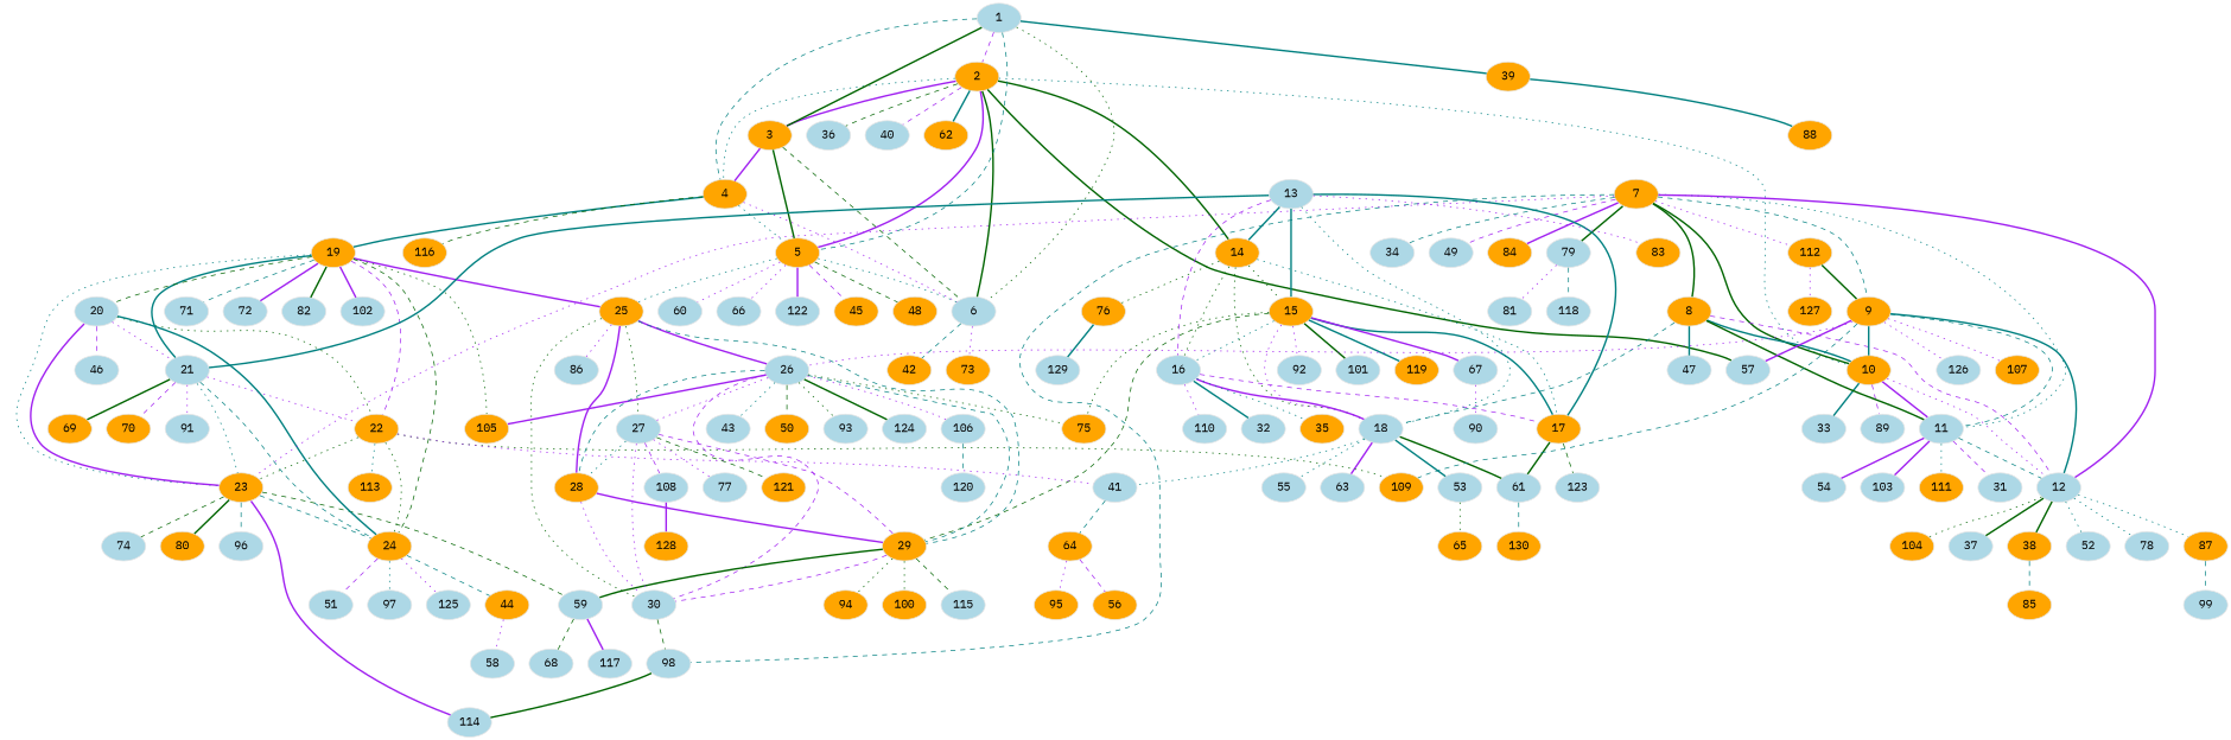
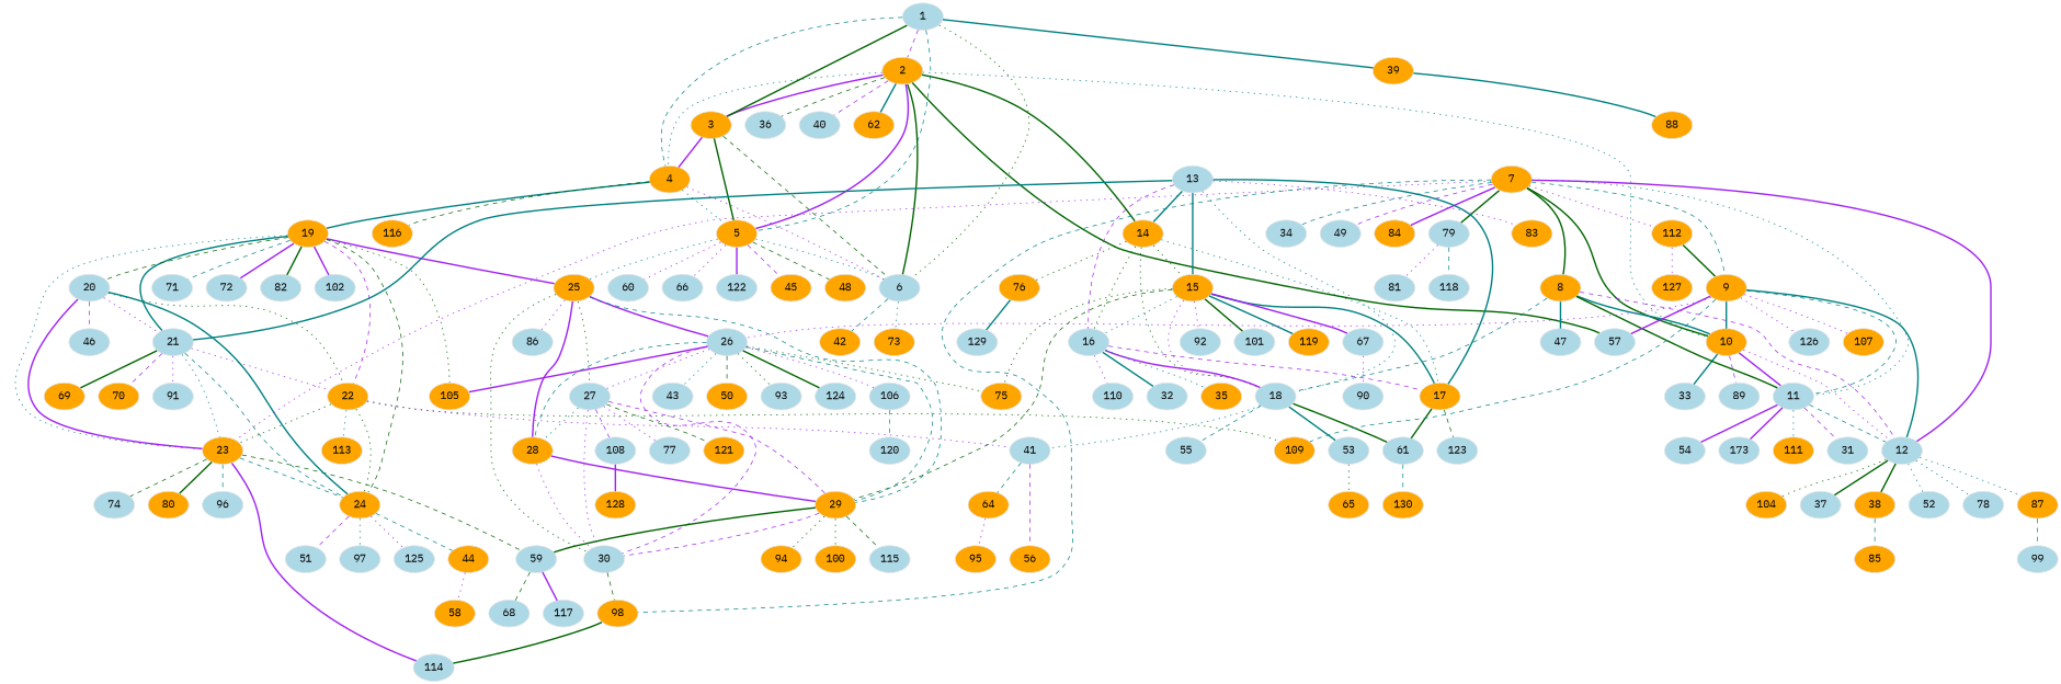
  graph {
    fontname="IBM Plex Mono"
    node [color=gray90 fillcolor=lightblue fontname="IBM Plex Mono" style=filled]
    edge [color=purple fontname="IBM Plex Mono" style=dotted]
    2 [fillcolor=orange]
    1
    3 [fillcolor=orange]
    4 [fillcolor=orange]
    5 [fillcolor=orange]
    6
    39 [fillcolor=orange]
    10 [fillcolor=orange]
    14 [fillcolor=orange]
    36
    40
    57
    62 [fillcolor=orange]
    19 [fillcolor=orange]
    116 [fillcolor=orange]
    25 [fillcolor=orange]
    45 [fillcolor=orange]
    48 [fillcolor=orange]
    60
    66
    122
    42 [fillcolor=orange]
    73 [fillcolor=orange]
    88 [fillcolor=orange]
    11
    12
    33
    89
    18
    15 [fillcolor=orange]
    16
    17 [fillcolor=orange]
    76 [fillcolor=orange]
    23 [fillcolor=orange]
    21
    20
    22 [fillcolor=orange]
    24 [fillcolor=orange]
    71
    72
    82
    102
    105 [fillcolor=orange]
    26
    29 [fillcolor=orange]
    27
    28 [fillcolor=orange]
    30
    86
    7 [fillcolor=orange]
    8 [fillcolor=orange]
    9 [fillcolor=orange]
    34
    49
    79
    84 [fillcolor=orange]
-   98
+   98 [fillcolor=orange]
    112 [fillcolor=orange]
    47
    107 [fillcolor=orange]
    109 [fillcolor=orange]
    126
    31
    54
-   103
+   103 [label=173]
    111 [fillcolor=orange]
    37
    38 [fillcolor=orange]
    52
    78
    87 [fillcolor=orange]
    104 [fillcolor=orange]
    59
    74
    80 [fillcolor=orange]
    96
    114
    81
    118
    127 [fillcolor=orange]
    41
    53
    55
    61
-   63
    75 [fillcolor=orange]
    43
    50 [fillcolor=orange]
    93
    106
    124
    85 [fillcolor=orange]
    99
    13
    83 [fillcolor=orange]
    67
    92
    101
    119 [fillcolor=orange]
    32
    35 [fillcolor=orange]
    110
    123
    69 [fillcolor=orange]
    70 [fillcolor=orange]
    91
    129
    94 [fillcolor=orange]
    100 [fillcolor=orange]
    115
    90
    56 [fillcolor=orange]
    64 [fillcolor=orange]
    65 [fillcolor=orange]
    130 [fillcolor=orange]
    46
    113 [fillcolor=orange]
    44 [fillcolor=orange]
    51
    97
    125
    68
    117
-   58
+   58 [fillcolor=orange]
    77
    108
    121 [fillcolor=orange]
    120
    128 [fillcolor=orange]
    95 [fillcolor=orange]
    2 -- 3 [style=bold]
    2 -- 4 [color=teal]
    2 -- 5 [style=bold]
    2 -- 6 [color=darkgreen style=bold]
    2 -- 10 [color=teal]
    2 -- 14 [color=darkgreen style=bold]
    2 -- 36 [color=darkgreen style=dashed]
    2 -- 40 [style=dashed]
    2 -- 57 [color=darkgreen style=bold]
    2 -- 62 [color=teal style=bold]
    1 -- 2 [style=dashed]
    1 -- 3 [color=darkgreen style=bold]
    1 -- 4 [color=teal style=dashed]
    1 -- 5 [color=teal style=dashed]
    1 -- 6 [color=darkgreen]
    1 -- 39 [color=teal style=bold]
    3 -- 4 [style=bold]
    3 -- 5 [color=darkgreen style=bold]
    3 -- 6 [color=darkgreen style=dashed]
    4 -- 5 [color=teal]
    4 -- 6
    4 -- 19 [color=teal style=bold]
    4 -- 116 [color=darkgreen style=dashed]
    5 -- 6 [color=teal]
    5 -- 25 [color=teal]
    5 -- 45 [style=dashed]
    5 -- 48 [color=darkgreen style=dashed]
    5 -- 60
    5 -- 66
    5 -- 122 [style=bold]
    6 -- 42 [color=teal style=dashed]
-   6 -- 73
+   6 -- 73 [color=teal]
    39 -- 88 [color=teal style=bold]
    10 -- 11 [style=bold]
    10 -- 12
    10 -- 33 [color=teal style=bold]
    10 -- 89 [style=dashed]
    14 -- 18 [color=darkgreen]
    14 -- 15 [color=darkgreen]
    14 -- 16 [color=darkgreen]
    14 -- 17 [color=teal]
    14 -- 76 [color=darkgreen]
    19 -- 25 [style=bold]
    19 -- 23 [color=teal]
    19 -- 21 [color=teal style=bold]
    19 -- 20 [color=darkgreen style=dashed]
    19 -- 22 [style=dashed]
    19 -- 24 [color=darkgreen style=dashed]
    19 -- 71 [color=teal style=dashed]
    19 -- 72 [style=bold]
    19 -- 82 [color=darkgreen style=bold]
    19 -- 102 [style=bold]
    19 -- 105 [color=darkgreen]
    25 -- 26 [style=bold]
    25 -- 29 [color=teal style=dashed]
    25 -- 27 [color=darkgreen]
    25 -- 28 [style=bold]
    25 -- 30 [color=darkgreen]
    25 -- 86
    11 -- 12 [color=teal style=dashed]
    11 -- 31 [style=dashed]
    11 -- 54 [style=bold]
    11 -- 103 [style=bold]
    11 -- 111 [color=teal]
    12 -- 37 [color=darkgreen style=bold]
    12 -- 38 [color=darkgreen style=bold]
    12 -- 52 [color=teal]
    12 -- 78 [color=teal]
    12 -- 87 [color=teal]
    12 -- 104 [color=darkgreen]
    18 -- 41 [color=teal]
    18 -- 53 [color=teal style=bold]
-   18 -- 55 [color=teal]
+   18 -- 55 [color=teal style=dashed]
    18 -- 61 [color=darkgreen style=bold]
-   18 -- 63 [style=bold]
    15 -- 18
    15 -- 16 [color=teal]
    15 -- 17 [color=teal style=bold]
    15 -- 29 [color=darkgreen style=dashed]
    15 -- 75 [color=darkgreen]
    15 -- 67 [style=bold]
    15 -- 92
    15 -- 101 [color=darkgreen style=bold]
    15 -- 119 [color=teal style=bold]
    16 -- 18 [style=bold]
    16 -- 17 [style=dashed]
    16 -- 32 [color=teal style=bold]
    16 -- 35 [color=teal]
    16 -- 110
    17 -- 61 [color=darkgreen style=bold]
    17 -- 123 [color=darkgreen style=dashed]
    76 -- 129 [color=teal style=bold]
    23 -- 24 [color=teal style=dashed]
    23 -- 59 [color=darkgreen style=dashed]
    23 -- 74 [color=darkgreen style=dashed]
    23 -- 80 [color=darkgreen style=bold]
    23 -- 96 [color=teal style=dashed]
    23 -- 114 [style=bold]
    21 -- 23 [color=teal]
    21 -- 22
    21 -- 24 [color=teal style=dashed]
    21 -- 69 [color=darkgreen style=bold]
    21 -- 70 [style=dashed]
    21 -- 91
    20 -- 23 [style=bold]
    20 -- 21
    20 -- 22 [color=darkgreen]
    20 -- 24 [color=teal style=bold]
    20 -- 46 [style=dashed]
    22 -- 23 [color=darkgreen]
    22 -- 24 [color=darkgreen]
    22 -- 109 [color=darkgreen]
    22 -- 41
    22 -- 113 [color=teal]
    24 -- 44 [color=teal style=dashed]
    24 -- 51 [style=dashed]
    24 -- 97 [color=teal]
    24 -- 125
    26 -- 105 [style=bold]
    26 -- 29 [color=teal style=dashed]
    26 -- 27
    26 -- 28 [color=teal style=dashed]
    26 -- 30 [style=dashed]
    26 -- 75 [color=darkgreen]
    26 -- 43 [color=teal]
    26 -- 50 [color=darkgreen style=dashed]
    26 -- 93 [color=darkgreen]
    26 -- 106
    26 -- 124 [color=darkgreen style=bold]
    29 -- 30 [style=dashed]
    29 -- 59 [color=darkgreen style=bold]
    29 -- 94 [color=darkgreen]
    29 -- 100 [color=darkgreen]
    29 -- 115 [color=darkgreen style=dashed]
    27 -- 29 [style=dashed]
    27 -- 28 [color=teal]
    27 -- 30
    27 -- 77
    27 -- 108 [style=dashed]
    27 -- 121 [color=darkgreen style=dashed]
    28 -- 29 [style=bold]
    28 -- 30
    30 -- 98 [color=darkgreen style=dashed]
    7 -- 10 [color=darkgreen style=bold]
    7 -- 11 [color=teal]
    7 -- 12 [style=bold]
    7 -- 23
    7 -- 8 [color=darkgreen style=bold]
    7 -- 9 [color=teal style=dashed]
    7 -- 34 [color=teal style=dashed]
    7 -- 49 [style=dashed]
    7 -- 79 [color=darkgreen style=bold]
    7 -- 84 [style=bold]
    7 -- 98 [color=teal style=dashed]
    7 -- 112
    8 -- 10 [color=teal style=bold]
    8 -- 11 [color=darkgreen style=bold]
    8 -- 12 [style=dashed]
    8 -- 18 [color=teal style=dashed]
    8 -- 47 [color=teal style=bold]
    9 -- 10 [color=teal style=bold]
    9 -- 57 [style=bold]
    9 -- 11 [color=teal style=dashed]
    9 -- 12 [color=teal style=bold]
    9 -- 26
    9 -- 107
    9 -- 109 [color=teal style=dashed]
    9 -- 126
    79 -- 81
    79 -- 118 [color=teal style=dashed]
    98 -- 114 [color=darkgreen style=bold]
    112 -- 9 [color=darkgreen style=bold]
    112 -- 127
    38 -- 85 [color=teal style=dashed]
    87 -- 99 [color=teal style=dashed]
    59 -- 68 [color=darkgreen style=dashed]
    59 -- 117 [style=bold]
-   64 -- 56 [style=dashed]
+   41 -- 56 [style=dashed]
    41 -- 64 [color=teal style=dashed]
    53 -- 65 [color=darkgreen]
    61 -- 130 [color=teal style=dashed]
    106 -- 120 [color=teal style=dashed]
    13 -- 14 [color=teal style=bold]
    13 -- 18 [color=teal]
    13 -- 15 [color=teal style=bold]
    13 -- 16 [style=dashed]
    13 -- 17 [color=teal style=bold]
    13 -- 21 [color=teal style=bold]
    13 -- 83
    67 -- 90
    64 -- 95
    44 -- 58
    108 -- 128 [style=bold]
  }
